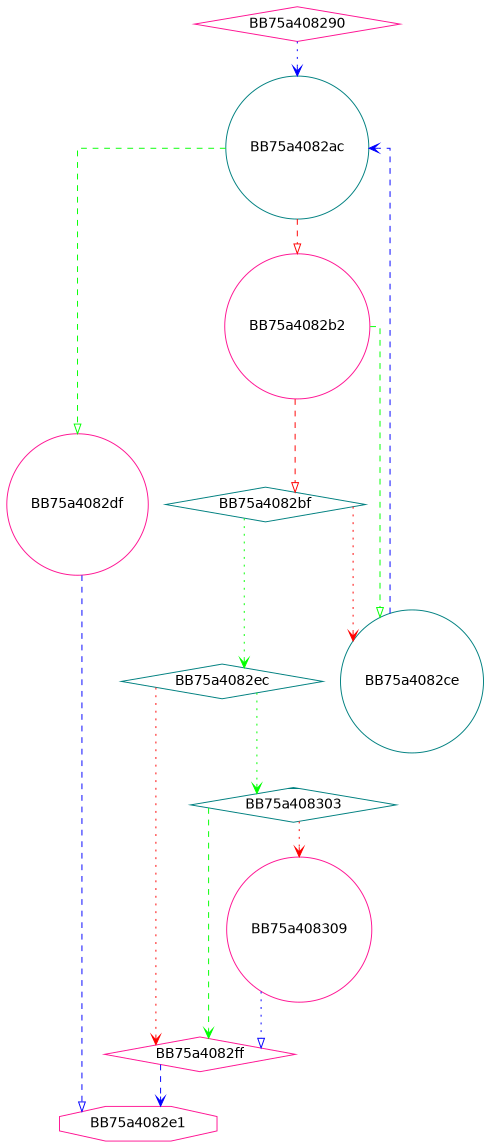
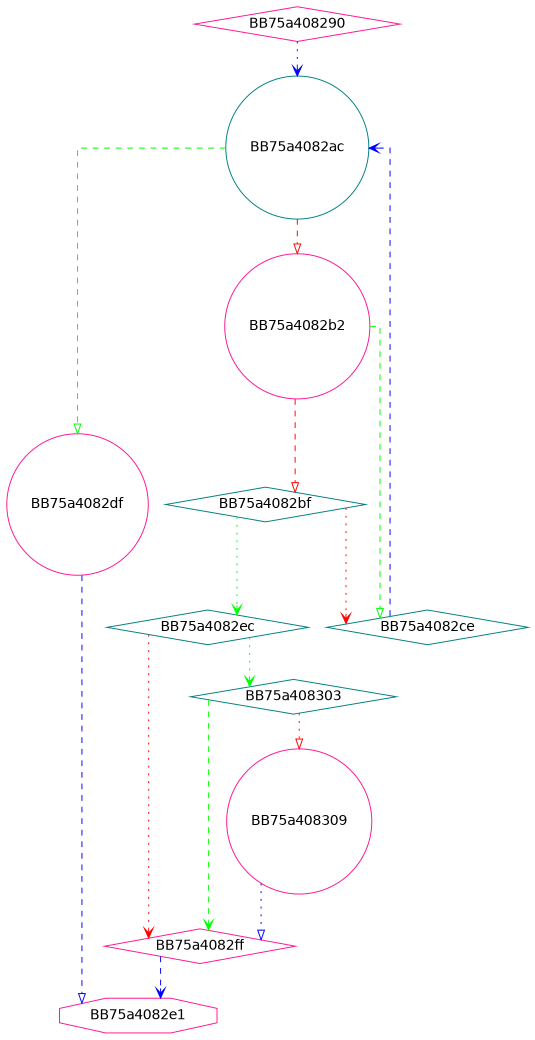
  digraph {
    fontname="DejaVu Sans"
    splines=ortho
    node [color=deeppink fontname="DejaVu Sans" shape=diamond]
    edge [arrowhead=vee color=blue fontname="DejaVu Sans" style=dashed]
    BB75a408290
    BB75a4082ac [color=teal shape=circle]
    BB75a4082df [shape=circle]
    BB75a4082b2 [shape=circle]
    BB75a4082e1 [shape=octagon]
-   BB75a4082ce [color=teal shape=circle]
+   BB75a4082ce [color=teal]
    BB75a4082bf [color=teal]
    BB75a4082ec [color=teal]
    BB75a408303 [color=teal]
    BB75a4082ff
    BB75a408309 [shape=circle]
    BB75a408290 -> BB75a4082ac [style=dotted]
    BB75a4082ac -> BB75a4082df [arrowhead=onormal color=green]
    BB75a4082ac -> BB75a4082b2 [arrowhead=onormal color=red]
    BB75a4082df -> BB75a4082e1 [arrowhead=onormal]
    BB75a4082b2 -> BB75a4082ce [arrowhead=onormal color=green]
    BB75a4082b2 -> BB75a4082bf [arrowhead=onormal color=red]
    BB75a4082ce -> BB75a4082ac
    BB75a4082bf -> BB75a4082ce [color=red style=dotted]
    BB75a4082bf -> BB75a4082ec [color=green style=dotted]
    BB75a4082ec -> BB75a408303 [color=green style=dotted]
    BB75a4082ec -> BB75a4082ff [color=red style=dotted]
    BB75a408303 -> BB75a4082ff [color=green]
-   BB75a408303 -> BB75a408309 [color=red style=dotted]
+   BB75a408303 -> BB75a408309 [arrowhead=onormal color=red style=dotted]
    BB75a4082ff -> BB75a4082e1
    BB75a408309 -> BB75a4082ff [arrowhead=onormal style=dotted]
  }
